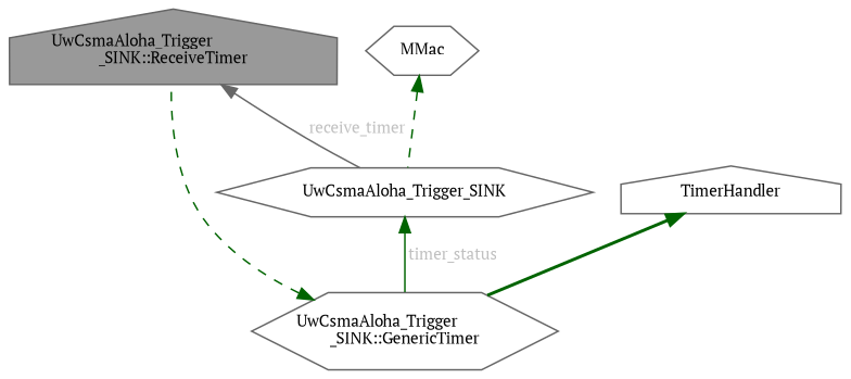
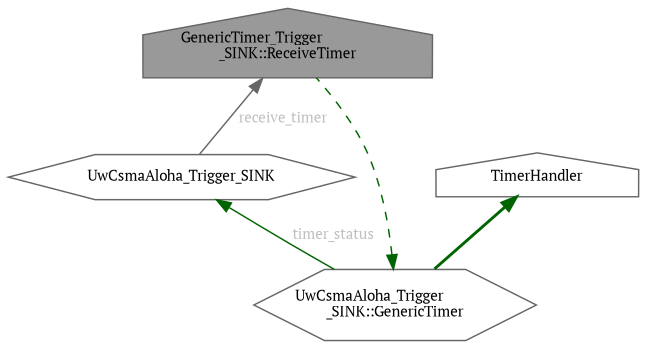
  digraph {
    fontname="PT Serif"
    node [color=gray40 fillcolor=white fontname="PT Serif" fontsize=10 shape=hexagon style=filled]
    edge [color=darkgreen dir=back fontname="PT Serif" fontsize=10 labelfontname=Helvetica labelfontsize=10 style=solid]
-   n1 [fillcolor=grey60 fontcolor=black height=0.2 label="UwCsmaAloha_Trigger\l_SINK::ReceiveTimer" shape=house width=0.4]
+   n1 [fillcolor=grey60 fontcolor=black height=0.2 label="GenericTimer_Trigger\l_SINK::ReceiveTimer" shape=house width=0.4]
    n2 [height=0.2 label=UwCsmaAloha_Trigger_SINK width=0.4]
    n3 [height=0.2 label="UwCsmaAloha_Trigger\l_SINK::GenericTimer" width=0.4]
    n4 [height=0.2 label=TimerHandler shape=house width=0.4]
-   n5 [height=0.2 label=MMac width=0.4]
    n1 -> n2 [color=gray40 fontcolor=grey label=" receive_timer"]
    n2 -> n3 [fontcolor=grey label=" timer_status"]
    n3 -> n1 [style=dashed]
    n4 -> n3 [style=bold]
-   n5 -> n2 [style=dashed]
  }
